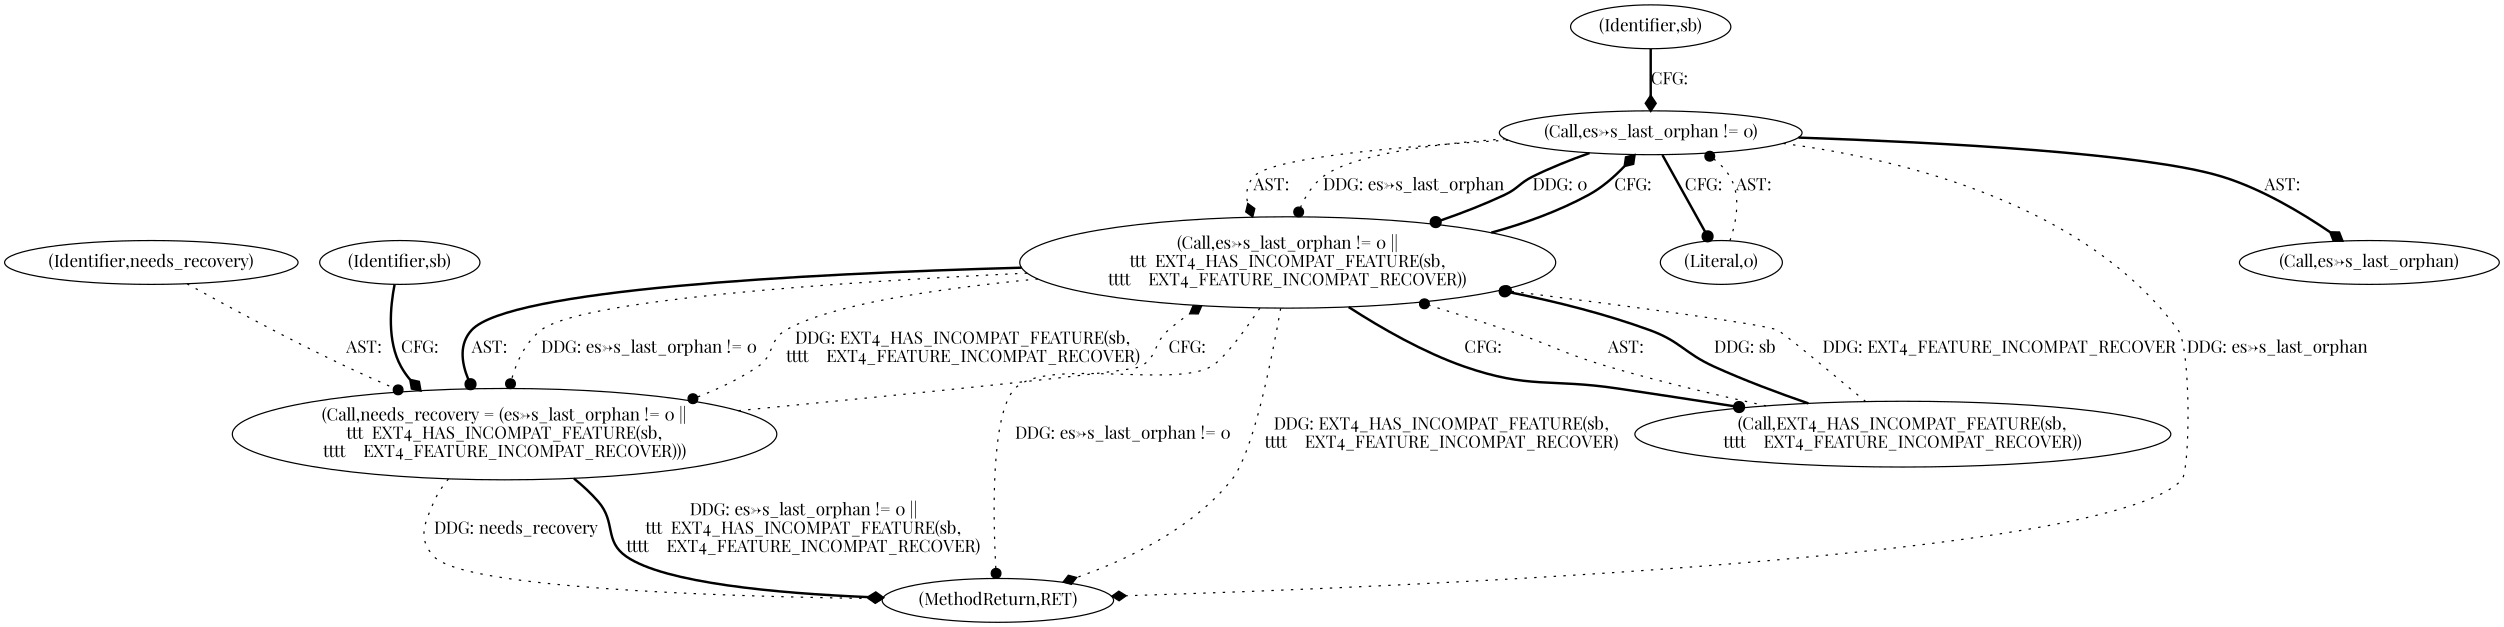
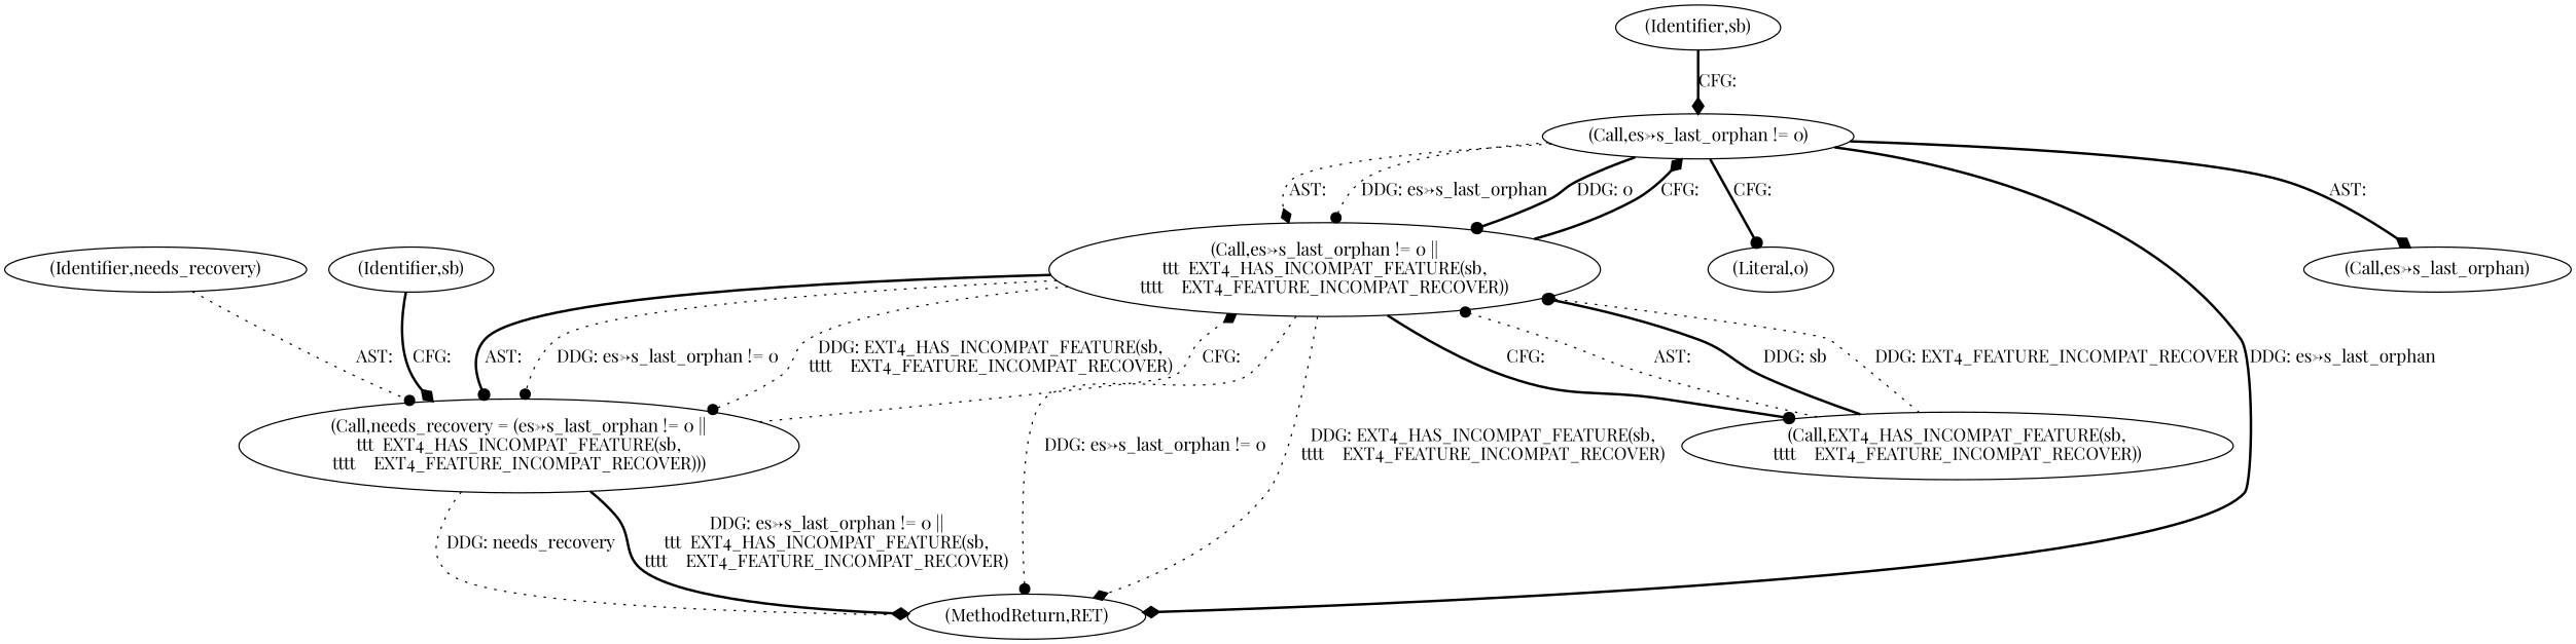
  digraph {
    fontname="Playfair Display"
    node [fontname="Playfair Display"]
    edge [arrowhead=dot fontname="Playfair Display" style=dotted]
    n1 [label="(Call,es->s_last_orphan != 0)"]
    n2 [label="(Call,es->s_last_orphan != 0 ||\n\t\t\t  EXT4_HAS_INCOMPAT_FEATURE(sb,\n\t\t\t\t    EXT4_FEATURE_INCOMPAT_RECOVER))"]
    n3 [label="(Literal,0)"]
    n4 [label="(MethodReturn,RET)"]
    n5 [label="(Call,es->s_last_orphan)"]
    n6 [label="(Call,needs_recovery = (es->s_last_orphan != 0 ||\n\t\t\t  EXT4_HAS_INCOMPAT_FEATURE(sb,\n\t\t\t\t    EXT4_FEATURE_INCOMPAT_RECOVER)))"]
    n7 [label="(Call,EXT4_HAS_INCOMPAT_FEATURE(sb,\n\t\t\t\t    EXT4_FEATURE_INCOMPAT_RECOVER))"]
    n8 [label="(Identifier,needs_recovery)"]
    n9 [label="(Identifier,sb)"]
    n10 [label="(Identifier,sb)"]
    n1 -> n2 [arrowhead=diamond label="AST: "]
    n1 -> n2 [label="DDG: es->s_last_orphan"]
    n1 -> n2 [label="DDG: 0" style=bold]
    n1 -> n3 [label="CFG: " style=bold]
-   n1 -> n4 [arrowhead=diamond label="DDG: es->s_last_orphan"]
+   n1 -> n4 [arrowhead=diamond label="DDG: es->s_last_orphan" style=bold]
    n1 -> n5 [arrowhead=diamond label="AST: " style=bold]
    n2 -> n1 [arrowhead=diamond label="CFG: " style=bold]
    n2 -> n4 [label="DDG: es->s_last_orphan != 0"]
    n2 -> n4 [arrowhead=diamond label="DDG: EXT4_HAS_INCOMPAT_FEATURE(sb,\n\t\t\t\t    EXT4_FEATURE_INCOMPAT_RECOVER)"]
    n2 -> n6 [label="AST: " style=bold]
    n2 -> n6 [label="DDG: es->s_last_orphan != 0"]
    n2 -> n6 [label="DDG: EXT4_HAS_INCOMPAT_FEATURE(sb,\n\t\t\t\t    EXT4_FEATURE_INCOMPAT_RECOVER)"]
    n2 -> n7 [label="CFG: " style=bold]
-   n3 -> n1 [label="AST: "]
    n6 -> n2 [arrowhead=diamond label="CFG: "]
    n6 -> n4 [arrowhead=diamond label="DDG: needs_recovery"]
    n6 -> n4 [arrowhead=diamond label="DDG: es->s_last_orphan != 0 ||\n\t\t\t  EXT4_HAS_INCOMPAT_FEATURE(sb,\n\t\t\t\t    EXT4_FEATURE_INCOMPAT_RECOVER)" style=bold]
    n7 -> n2 [label="AST: "]
    n7 -> n2 [label="DDG: sb" style=bold]
    n7 -> n2 [label="DDG: EXT4_FEATURE_INCOMPAT_RECOVER"]
    n8 -> n6 [label="AST: "]
    n9 -> n6 [arrowhead=diamond label="CFG: " style=bold]
    n10 -> n1 [arrowhead=diamond label="CFG: " style=bold]
  }
